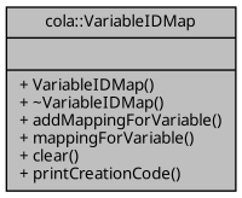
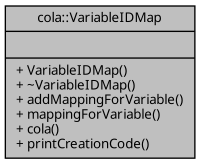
  digraph {
    fontname="Noto Sans"
-   n1 [color=black fillcolor=grey75 fontcolor=black fontname="Noto Sans" fontsize=10 height=0.2 label="{cola::VariableIDMap\n||+ VariableIDMap()\l+ ~VariableIDMap()\l+ addMappingForVariable()\l+ mappingForVariable()\l+ clear()\l+ printCreationCode()\l}" shape=record style=filled width=0.4]
+   n1 [color=black fillcolor=grey75 fontcolor=black fontname="Noto Sans" fontsize=10 height=0.2 label="{cola::VariableIDMap\n||+ VariableIDMap()\l+ ~VariableIDMap()\l+ addMappingForVariable()\l+ mappingForVariable()\l+ cola()\l+ printCreationCode()\l}" shape=record style=filled width=0.4]
  }
